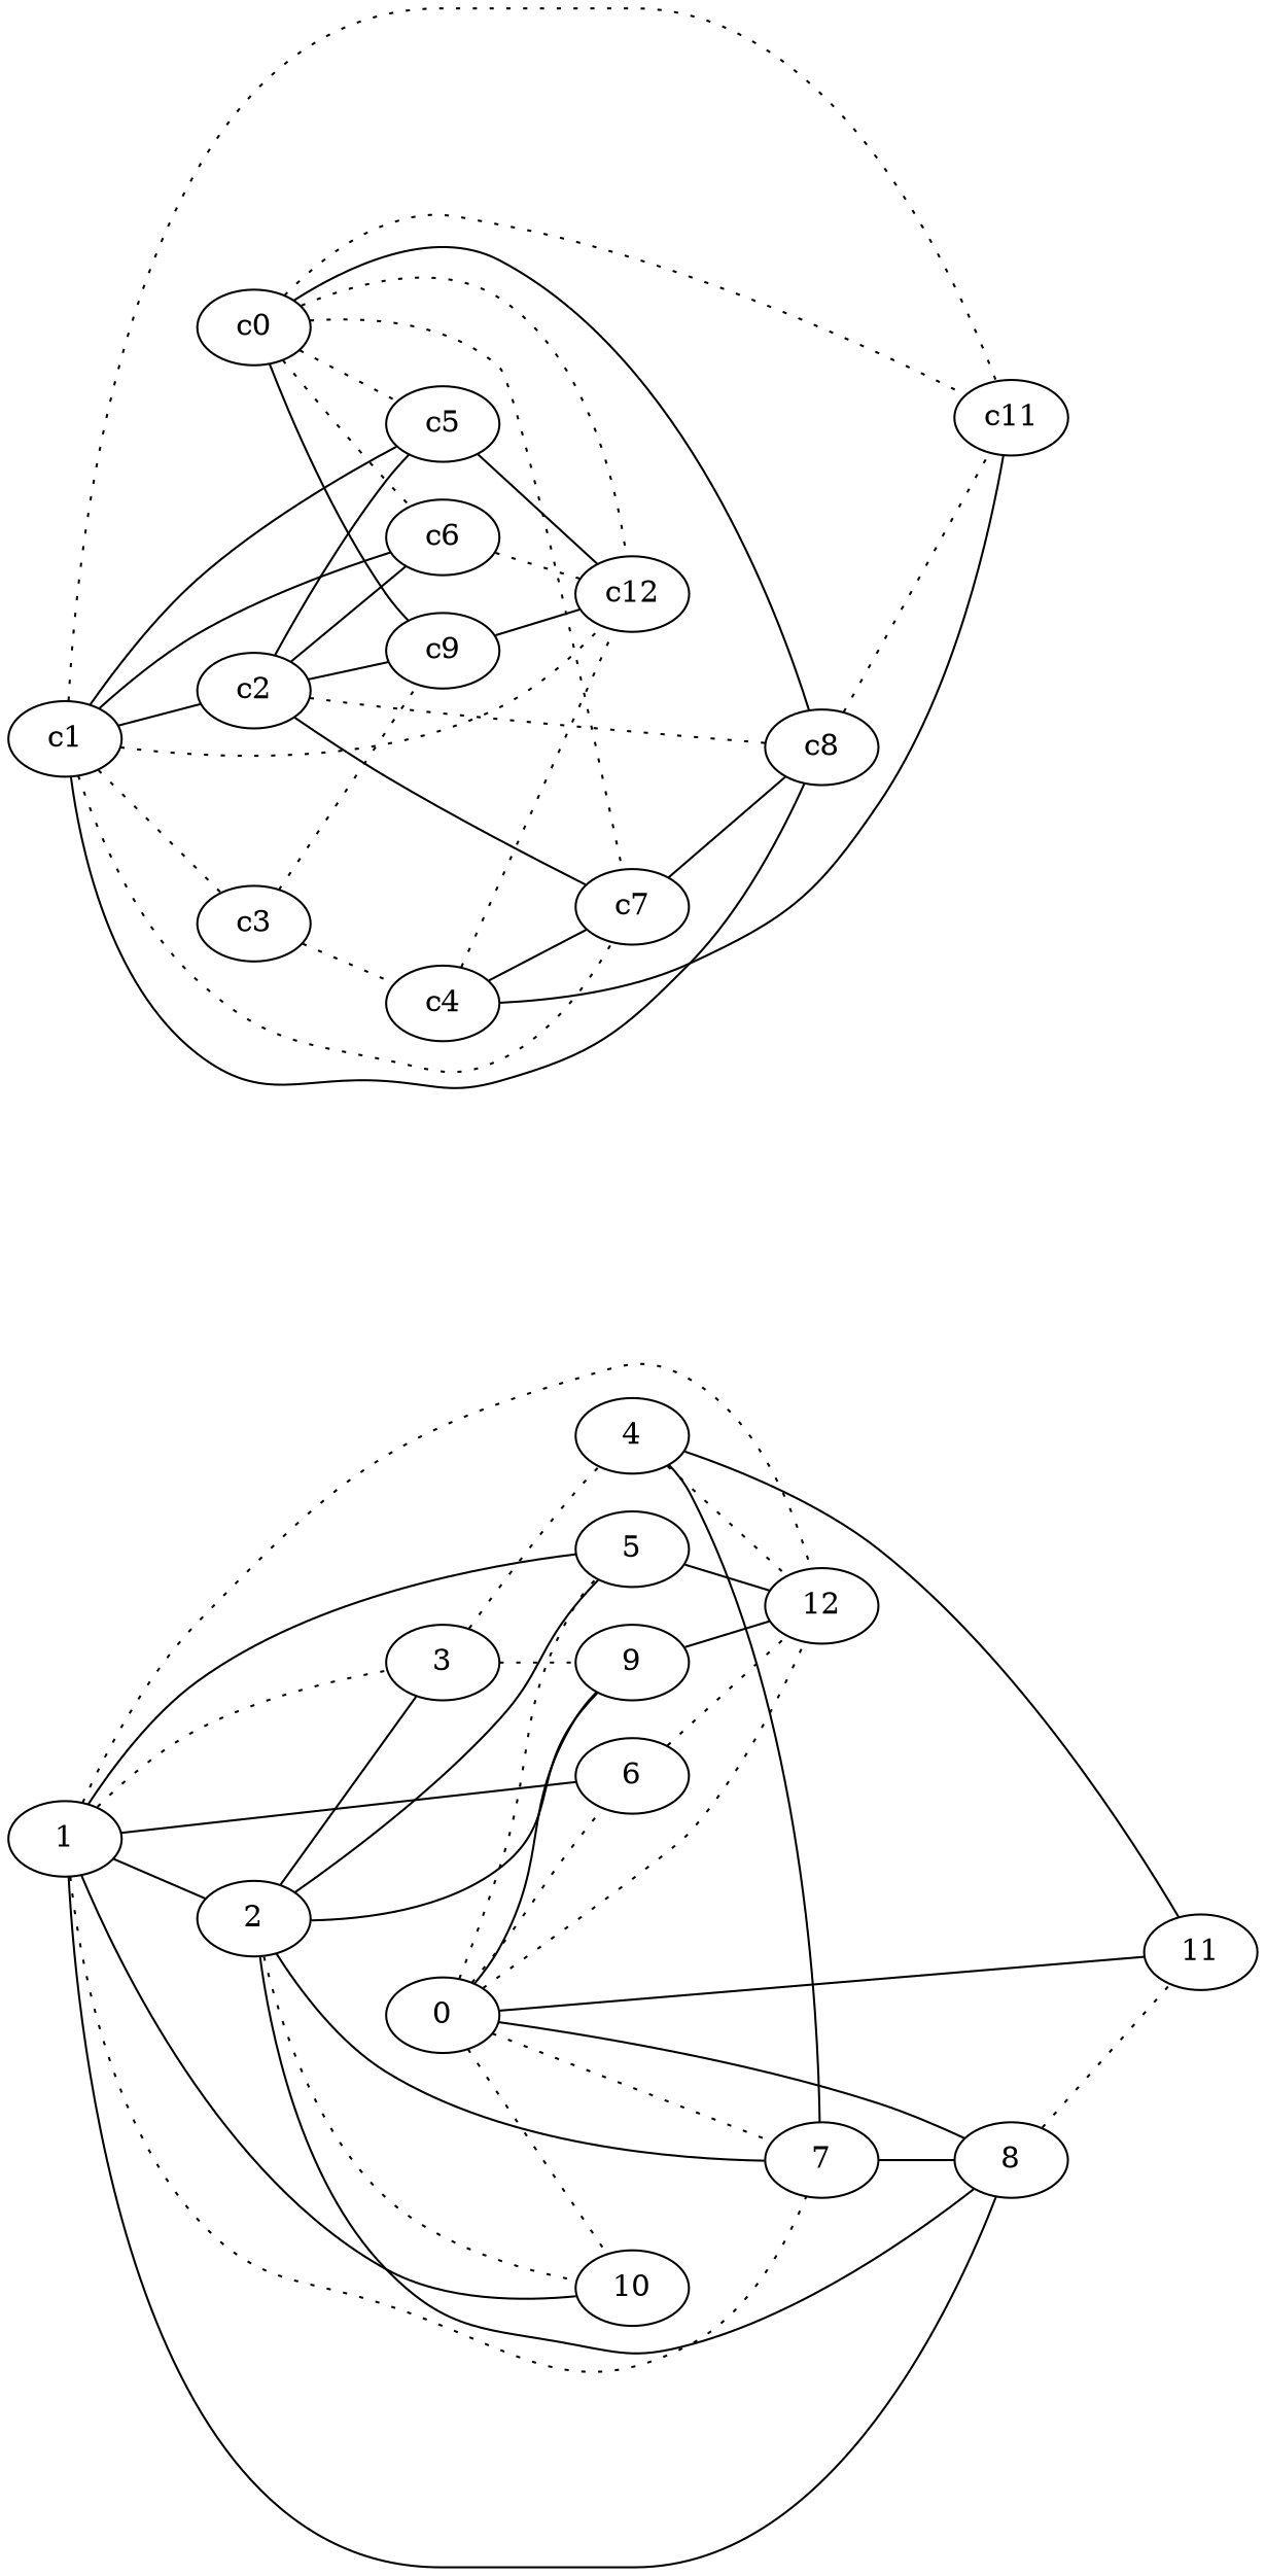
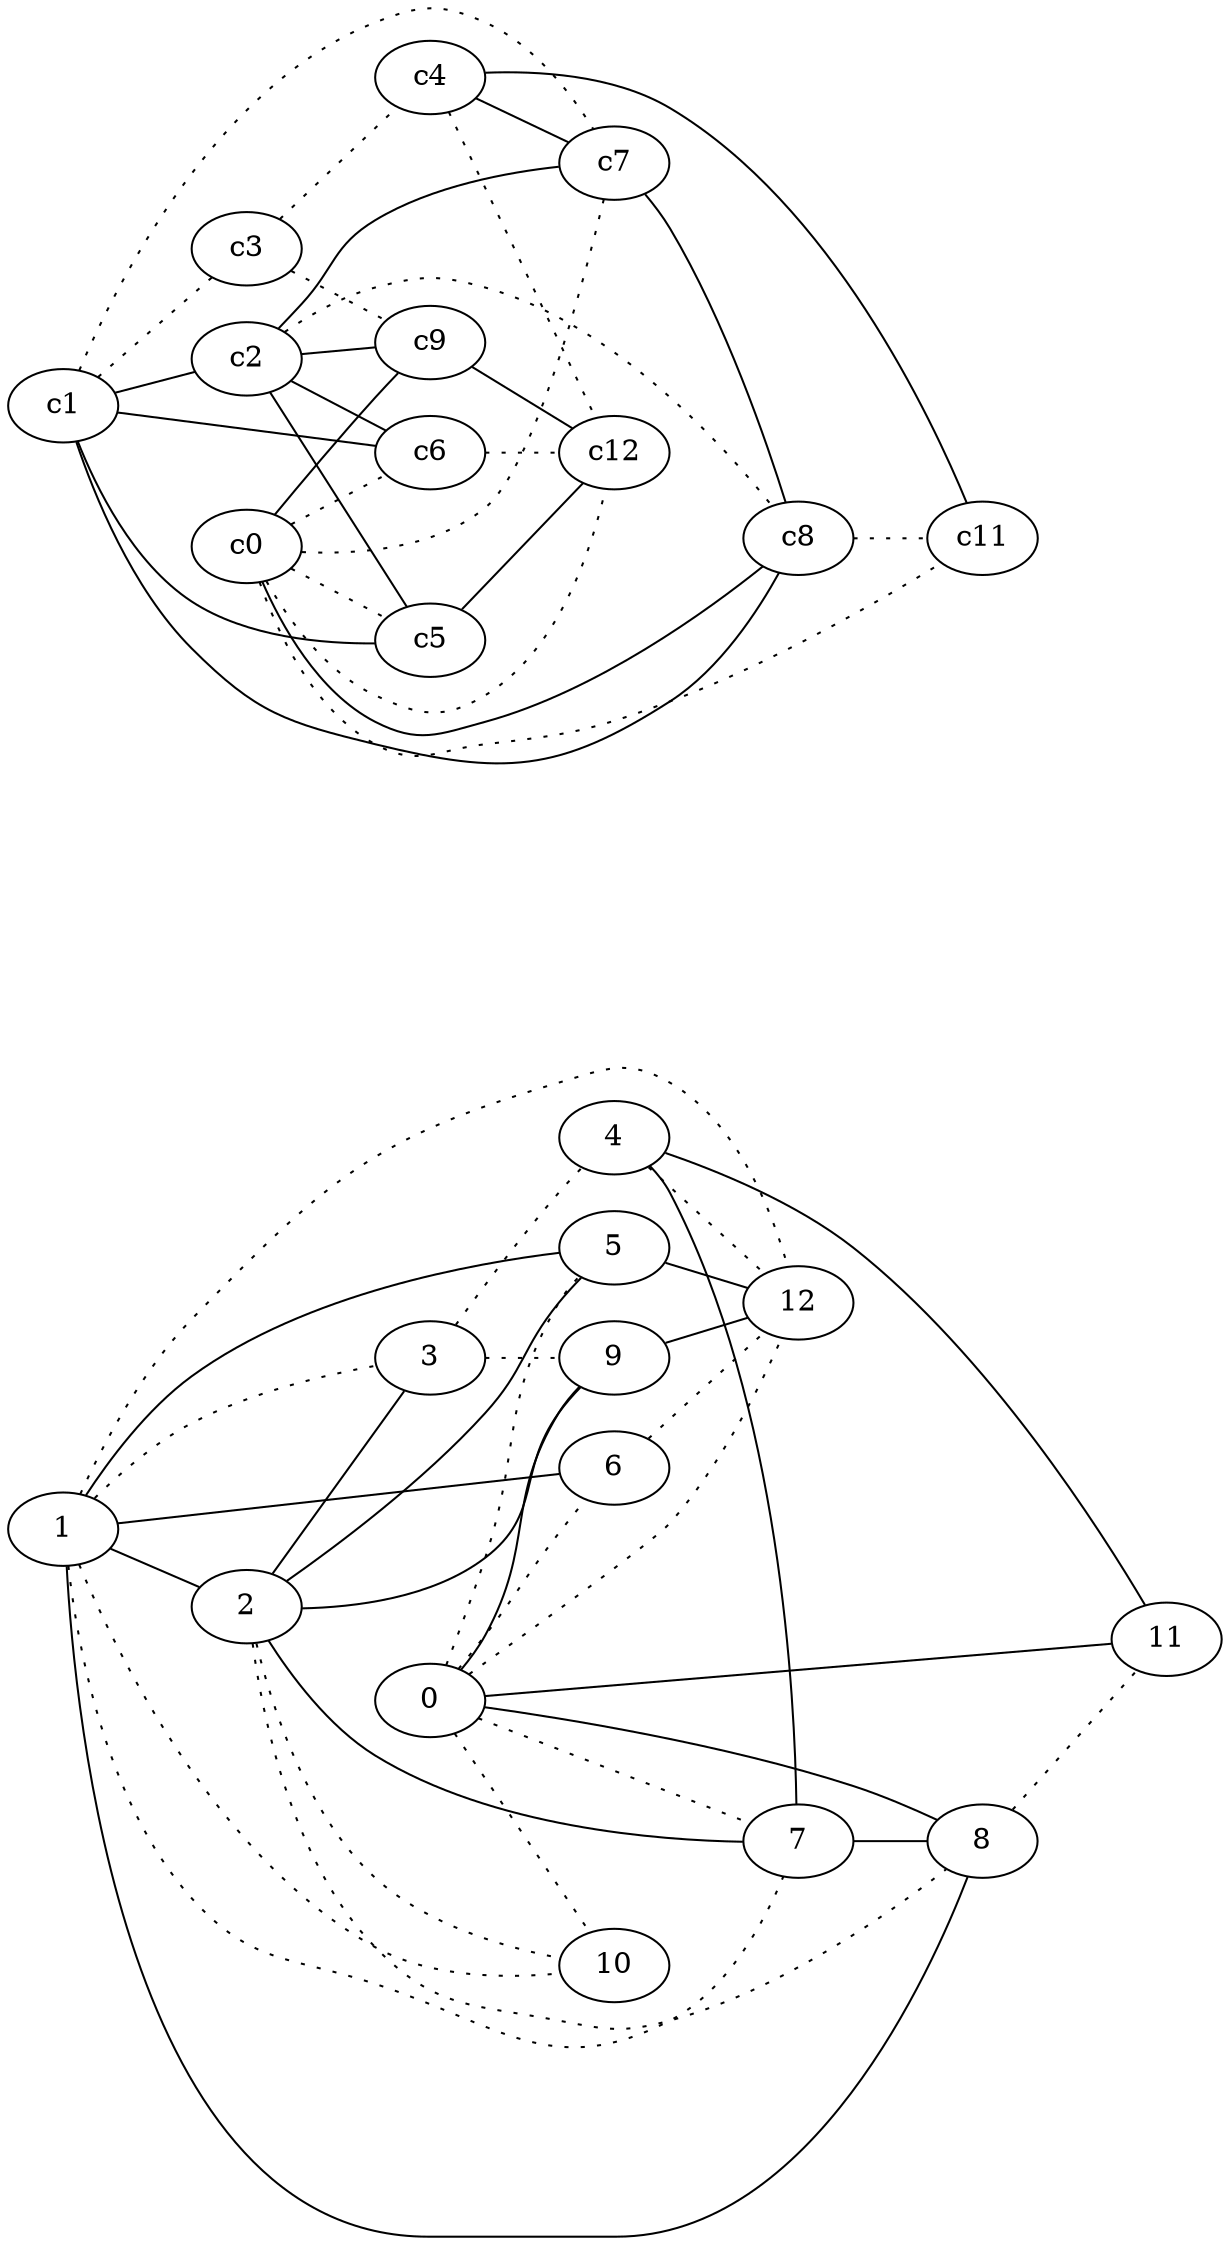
  graph {
    rankdir=LR
    n1 [label=0]
    n2 [label=5]
    n3 [label=6]
    n4 [label=7]
    n5 [label=8]
    n6 [label=9]
    n7 [label=10]
    n8 [label=11]
    n9 [label=12]
    n10 [label=1]
    n11 [label=2]
    n12 [label=3]
    n13 [label=4]
    c0
    c5
    c6
    c7
    c8
    c9
    c11
    c12
    c1
    c2
    c3
    c4
    n1 -- n2 [style=dotted]
    n1 -- n3 [style=dotted]
    n1 -- n4 [style=dotted]
    n1 -- n5
    n1 -- n6
    n1 -- n7 [style=dotted]
    n1 -- n8 [style=solid]
    n1 -- n9 [style=dotted]
    n2 -- n9
    n3 -- n9 [style=dotted]
    n4 -- n5
    n5 -- n8 [style=dotted]
    n6 -- n9
    n10 -- n2
    n10 -- n3
    n10 -- n4 [style=dotted]
    n10 -- n5
-   n10 -- n7
+   n10 -- n7 [style=dotted]
    n10 -- n9 [style=dotted]
    n10 -- n11
    n10 -- n12 [style=dotted]
    n11 -- n2
    n11 -- n4
-   n11 -- n5 [style=solid]
+   n11 -- n5 [style=dotted]
    n11 -- n6
    n11 -- n7 [style=dotted]
    n11 -- n12
    n12 -- n6 [style=dotted]
    n12 -- n13 [style=dotted]
    n13 -- n4
    n13 -- n8
    n13 -- n9 [style=dotted]
    c0 -- c5 [style=dotted]
    c0 -- c6 [style=dotted]
    c0 -- c7 [style=dotted]
    c0 -- c8
    c0 -- c9
    c0 -- c11 [style=dotted]
    c0 -- c12 [style=dotted]
    c5 -- c12
    c6 -- c12 [style=dotted]
    c7 -- c8
    c8 -- c11 [style=dotted]
    c9 -- c12
    c1 -- c5
    c1 -- c6
    c1 -- c7 [style=dotted]
    c1 -- c8
-   c1 -- c11 [style=dotted]
-   c1 -- c12 [style=dotted]
    c1 -- c2
    c1 -- c3 [style=dotted]
    c2 -- c5
    c2 -- c6
    c2 -- c7
    c2 -- c8 [style=dotted]
    c2 -- c9
    c3 -- c9 [style=dotted]
    c3 -- c4 [style=dotted]
    c4 -- c7
    c4 -- c11
    c4 -- c12 [style=dotted]
  }
